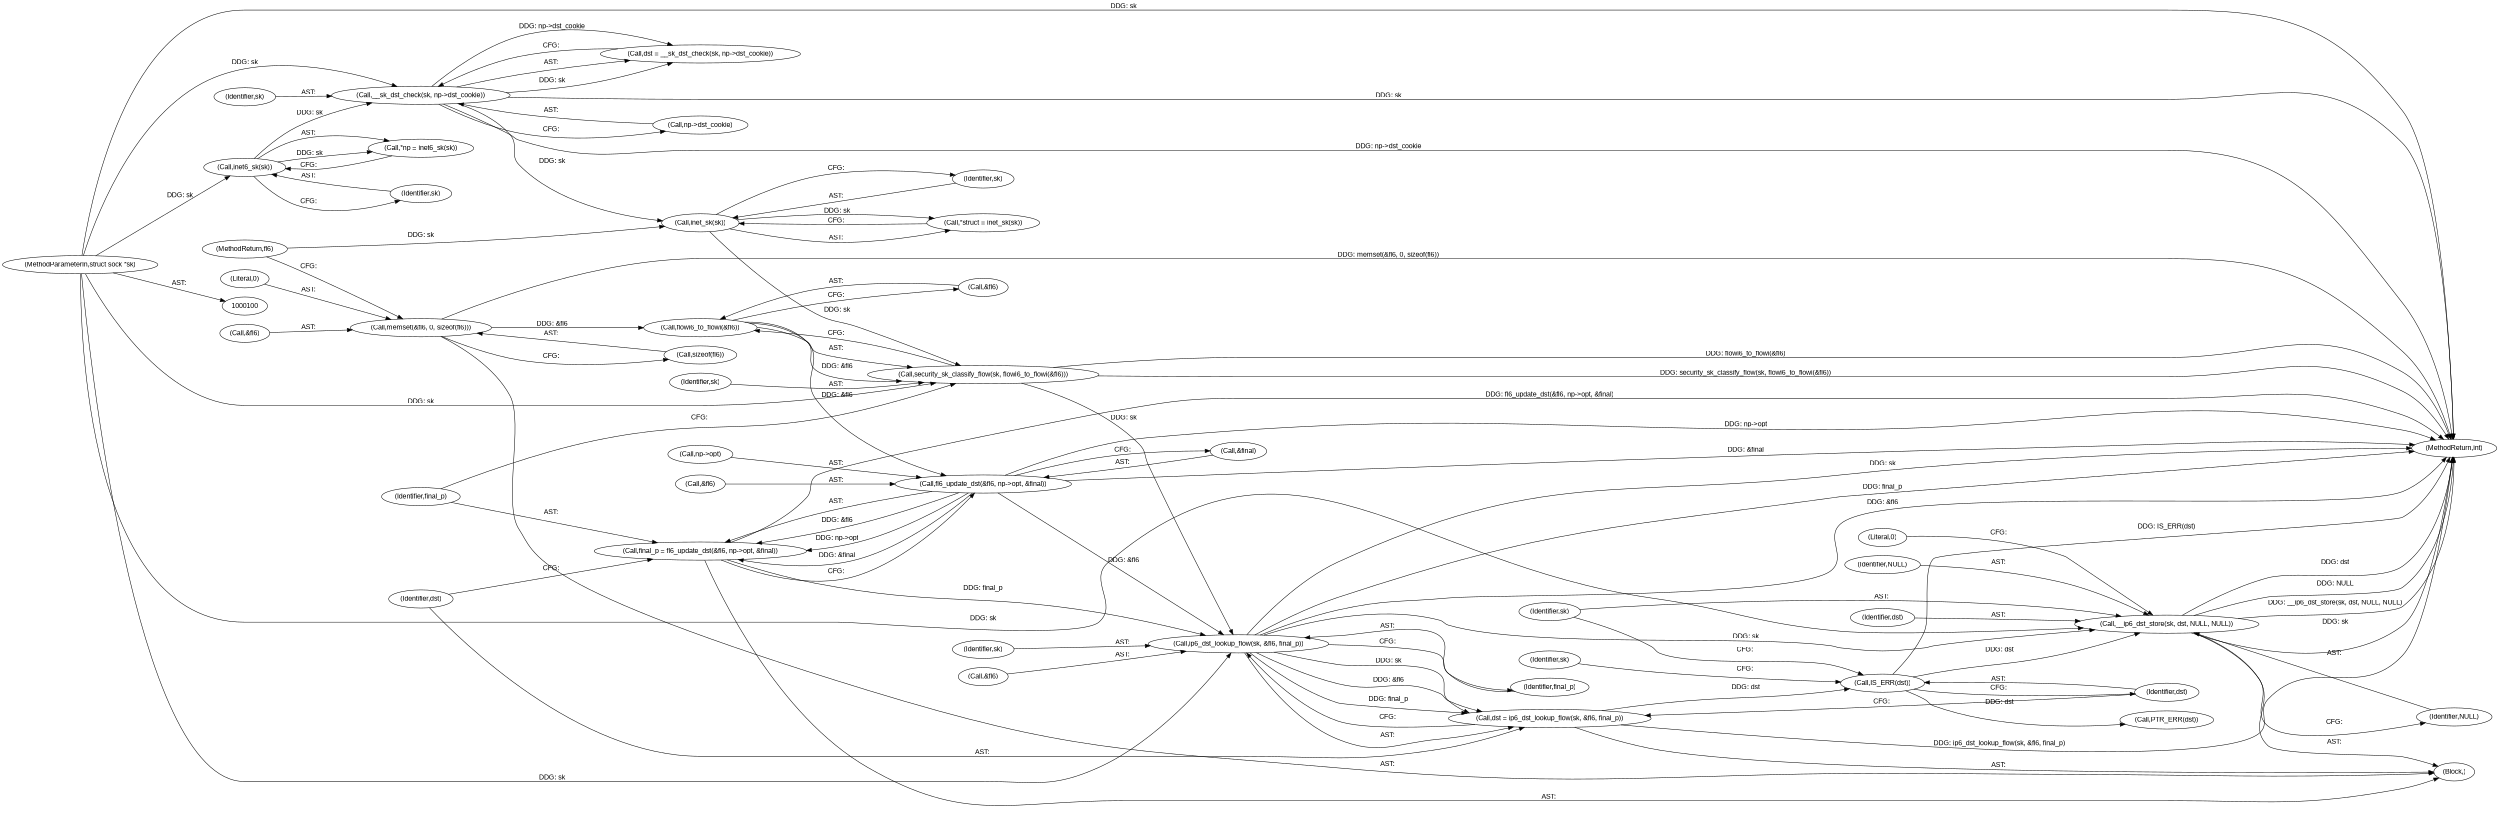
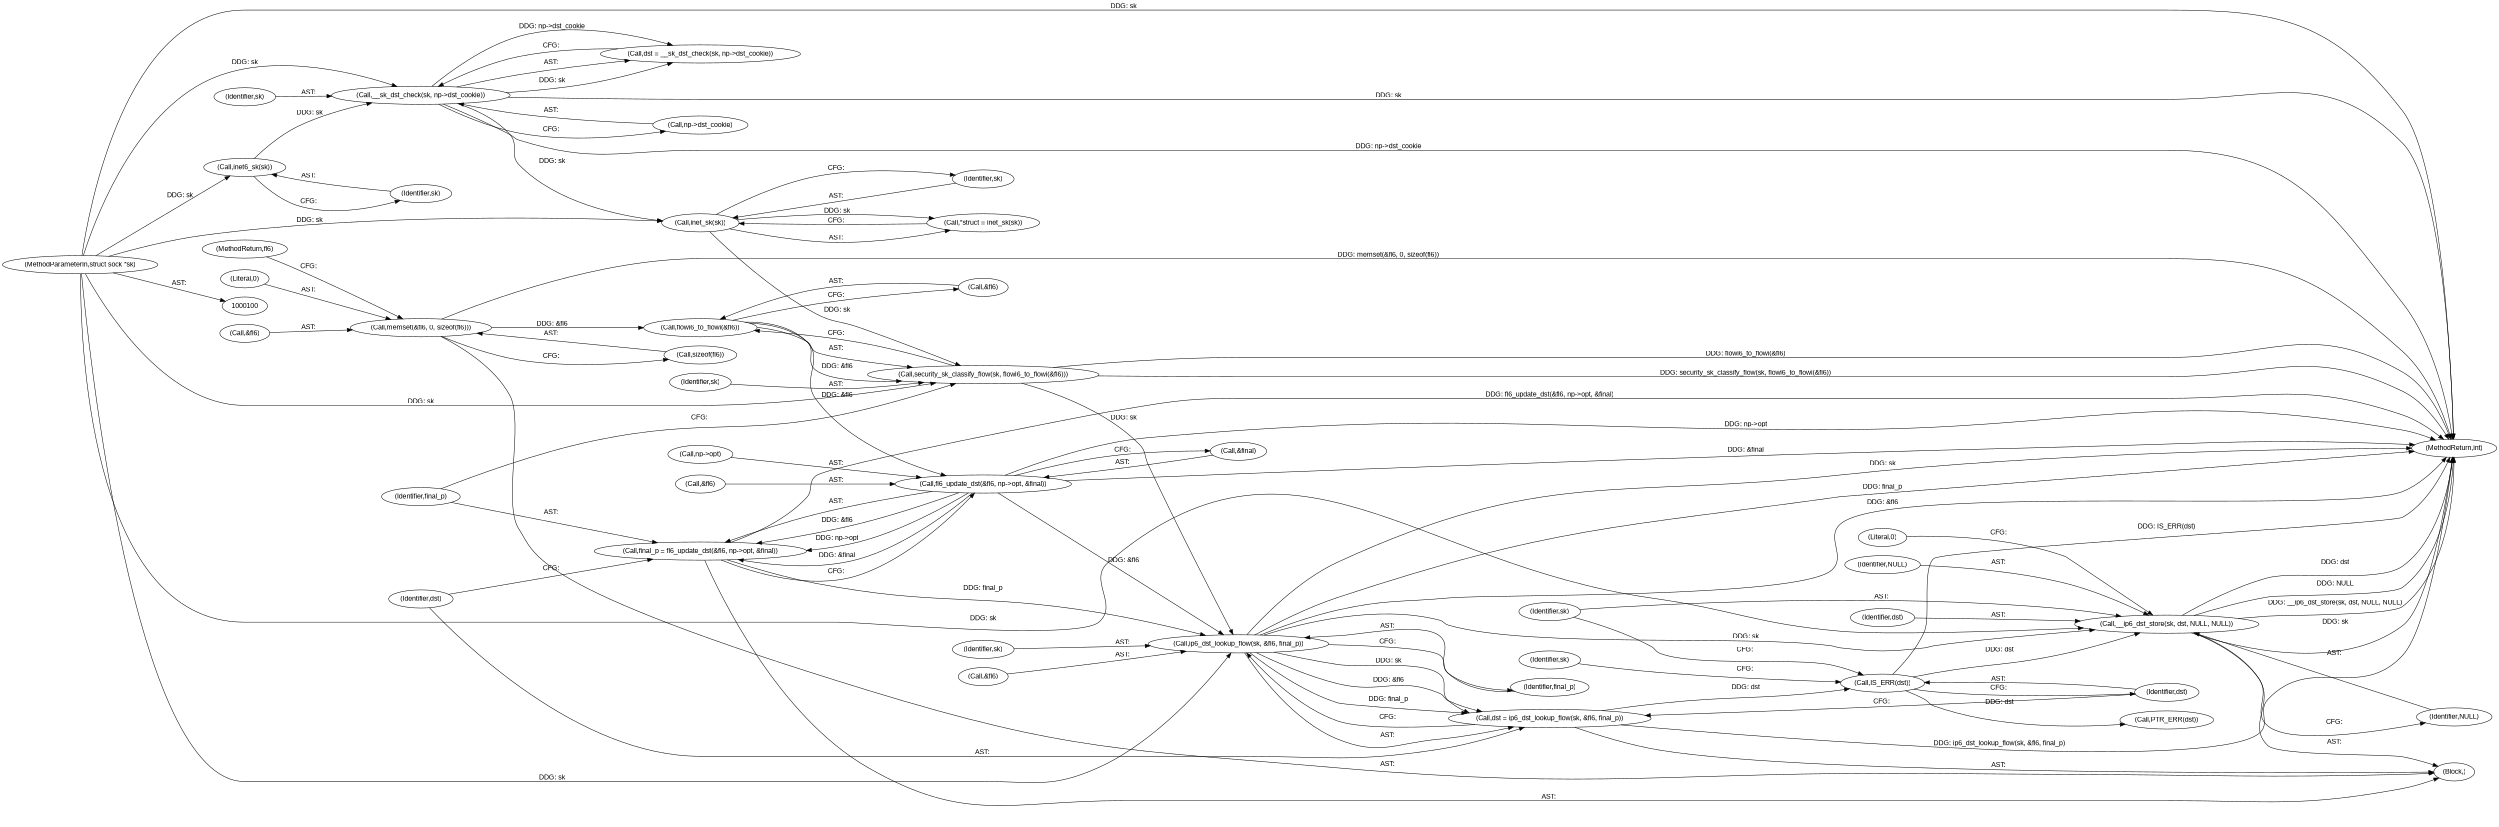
  digraph {
    fontname="Liberation Sans"
    rankdir=LR
    node [fontname="Liberation Sans"]
    edge [fontname="Liberation Sans"]
    n1 [label="(Call,__ip6_dst_store(sk, dst, NULL, NULL))"]
    n2 [label="(MethodReturn,int)"]
    n3 [label="(Block,)"]
    n4 [label="(Identifier,NULL)"]
    n5 [label="(Call,ip6_dst_lookup_flow(sk, &fl6, final_p))"]
    n6 [label="(Call,dst = ip6_dst_lookup_flow(sk, &fl6, final_p))"]
    n7 [label="(Identifier,final_p)"]
    n8 [label="(Call,IS_ERR(dst))"]
    n9 [label="(Call,security_sk_classify_flow(sk, flowi6_to_flowi(&fl6)))"]
    n10 [label="(Call,flowi6_to_flowi(&fl6))"]
    n11 [label="(Call,fl6_update_dst(&fl6, np->opt, &final))"]
    n12 [label="(Call,&fl6)"]
    n13 [label="(Call,inet_sk(sk))"]
    n14 [label="(Identifier,sk)"]
    n15 [label="(Call,*struct = inet_sk(sk))"]
    n16 [label="(Call,__sk_dst_check(sk, np->dst_cookie))"]
    n17 [label="(Call,np->dst_cookie)"]
    n18 [label="(Call,dst = __sk_dst_check(sk, np->dst_cookie))"]
    n19 [label="(Call,inet6_sk(sk))"]
    n20 [label="(Identifier,sk)"]
-   n21 [label="(Call,*np = inet6_sk(sk))"]
    n22 [label="(MethodParameterIn,struct sock *sk)"]
    1000100
    n24 [label="(Call,final_p = fl6_update_dst(&fl6, np->opt, &final))"]
    n25 [label="(Call,&final)"]
    n26 [label="(Call,memset(&fl6, 0, sizeof(fl6)))"]
    n27 [label="(Call,sizeof(fl6))"]
    n28 [label="(Identifier,dst)"]
    n29 [label="(Call,PTR_ERR(dst))"]
    n30 [label="(Identifier,sk)"]
    n31 [label="(Identifier,sk)"]
    n32 [label="(Identifier,sk)"]
    n33 [label="(Identifier,dst)"]
    n34 [label="(Literal,0)"]
    n35 [label="(Identifier,sk)"]
    n36 [label="(Identifier,sk)"]
    n37 [label="(Identifier,final_p)"]
    n38 [label="(Literal,0)"]
    n39 [label="(MethodReturn,fl6)"]
    n40 [label="(Identifier,NULL)"]
    n41 [label="(Call,&fl6)"]
    n42 [label="(Call,np->opt)"]
    n43 [label="(Identifier,dst)"]
    n44 [label="(Call,&fl6)"]
    n45 [label="(Call,&fl6)"]
    n1 -> n2 [label="DDG: dst"]
    n1 -> n2 [label="DDG: NULL"]
    n1 -> n2 [label="DDG: __ip6_dst_store(sk, dst, NULL, NULL)"]
    n1 -> n2 [label="DDG: sk"]
    n1 -> n3 [label="AST: "]
    n1 -> n4 [label="CFG: "]
    n4 -> n1 [label="AST: "]
    n5 -> n1 [label="DDG: sk"]
    n5 -> n2 [label="DDG: &fl6"]
    n5 -> n2 [label="DDG: sk"]
    n5 -> n2 [label="DDG: final_p"]
    n5 -> n6 [label="AST: "]
    n5 -> n6 [label="DDG: sk"]
    n5 -> n6 [label="DDG: &fl6"]
    n5 -> n6 [label="DDG: final_p"]
    n5 -> n7 [label="CFG: "]
    n6 -> n2 [label="DDG: ip6_dst_lookup_flow(sk, &fl6, final_p)"]
    n6 -> n3 [label="AST: "]
    n6 -> n5 [label="CFG: "]
    n6 -> n8 [label="DDG: dst"]
    n7 -> n5 [label="AST: "]
    n8 -> n1 [label="DDG: dst"]
    n8 -> n2 [label="DDG: IS_ERR(dst)"]
    n8 -> n28 [label="CFG: "]
    n8 -> n29 [label="DDG: dst"]
    n9 -> n2 [label="DDG: security_sk_classify_flow(sk, flowi6_to_flowi(&fl6))"]
    n9 -> n2 [label="DDG: flowi6_to_flowi(&fl6)"]
    n9 -> n5 [label="DDG: sk"]
    n9 -> n10 [label="CFG: "]
    n10 -> n9 [label="AST: "]
    n10 -> n9 [label="DDG: &fl6"]
    n10 -> n11 [label="DDG: &fl6"]
    n10 -> n12 [label="CFG: "]
    n11 -> n2 [label="DDG: np->opt"]
    n11 -> n2 [label="DDG: &final"]
    n11 -> n5 [label="DDG: &fl6"]
    n11 -> n24 [label="AST: "]
    n11 -> n24 [label="DDG: &fl6"]
    n11 -> n24 [label="DDG: np->opt"]
    n11 -> n24 [label="DDG: &final"]
    n11 -> n25 [label="CFG: "]
    n12 -> n10 [label="AST: "]
    n13 -> n9 [label="DDG: sk"]
    n13 -> n14 [label="CFG: "]
    n13 -> n15 [label="AST: "]
    n13 -> n15 [label="DDG: sk"]
    n14 -> n13 [label="AST: "]
    n15 -> n13 [label="CFG: "]
    n16 -> n2 [label="DDG: sk"]
    n16 -> n2 [label="DDG: np->dst_cookie"]
    n16 -> n13 [label="DDG: sk"]
    n16 -> n17 [label="CFG: "]
    n16 -> n18 [label="AST: "]
    n16 -> n18 [label="DDG: sk"]
    n16 -> n18 [label="DDG: np->dst_cookie"]
    n17 -> n16 [label="AST: "]
    n18 -> n16 [label="CFG: "]
    n19 -> n16 [label="DDG: sk"]
    n19 -> n20 [label="CFG: "]
-   n19 -> n21 [label="AST: "]
-   n19 -> n21 [label="DDG: sk"]
    n20 -> n19 [label="AST: "]
-   n21 -> n19 [label="CFG: "]
    n22 -> n1 [label="DDG: sk"]
    n22 -> n2 [label="DDG: sk"]
    n22 -> n5 [label="DDG: sk"]
    n22 -> n9 [label="DDG: sk"]
-   n39 -> n13 [label="DDG: sk"]
+   n22 -> n13 [label="DDG: sk"]
    n22 -> n16 [label="DDG: sk"]
    n22 -> n19 [label="DDG: sk"]
    n22 -> 1000100 [label="AST: "]
    n24 -> n2 [label="DDG: fl6_update_dst(&fl6, np->opt, &final)"]
    n24 -> n3 [label="AST: "]
    n24 -> n5 [label="DDG: final_p"]
    n24 -> n11 [label="CFG: "]
    n25 -> n11 [label="AST: "]
    n26 -> n2 [label="DDG: memset(&fl6, 0, sizeof(fl6))"]
    n26 -> n3 [label="AST: "]
    n26 -> n10 [label="DDG: &fl6"]
    n26 -> n27 [label="CFG: "]
    n27 -> n26 [label="AST: "]
    n28 -> n6 [label="CFG: "]
    n28 -> n8 [label="AST: "]
    n30 -> n5 [label="AST: "]
    n31 -> n16 [label="AST: "]
    n32 -> n1 [label="AST: "]
    n32 -> n8 [label="CFG: "]
    n33 -> n1 [label="AST: "]
    n34 -> n26 [label="AST: "]
    n35 -> n8 [label="CFG: "]
    n36 -> n9 [label="AST: "]
    n37 -> n9 [label="CFG: "]
    n37 -> n24 [label="AST: "]
    n38 -> n1 [label="CFG: "]
    n39 -> n26 [label="CFG: "]
    n40 -> n1 [label="AST: "]
    n41 -> n26 [label="AST: "]
    n42 -> n11 [label="AST: "]
    n43 -> n6 [label="AST: "]
    n43 -> n24 [label="CFG: "]
    n44 -> n11 [label="AST: "]
    n45 -> n5 [label="AST: "]
  }
